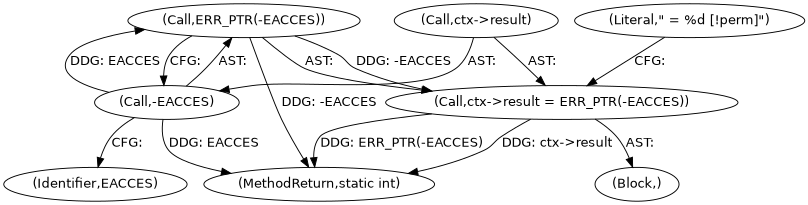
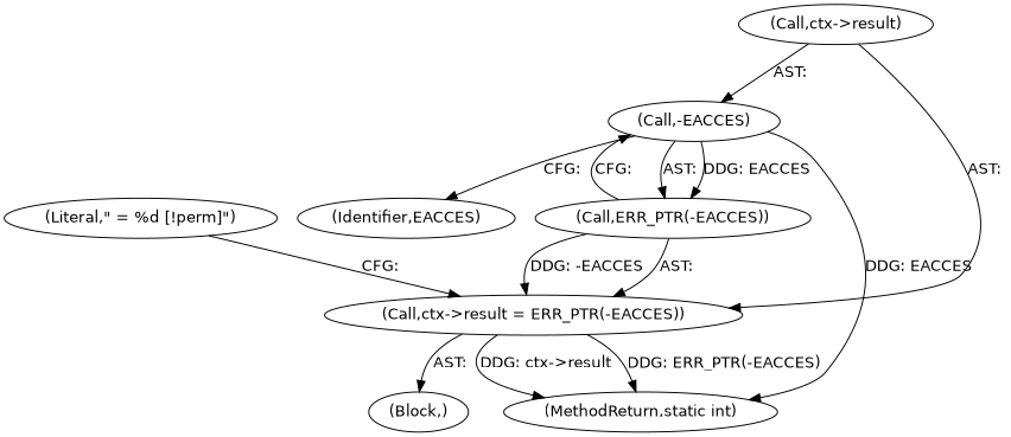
  digraph {
    fontname="DejaVu Sans"
    node [fontname="DejaVu Sans"]
    edge [fontname="DejaVu Sans"]
    n1 [label="(Call,ctx->result = ERR_PTR(-EACCES))"]
    n2 [label="(Block,)"]
    n3 [label="(MethodReturn,static int)"]
    n4 [label="(Call,ERR_PTR(-EACCES))"]
    n5 [label="(Call,-EACCES)"]
    n6 [label="(Identifier,EACCES)"]
    n7 [label="(Call,ctx->result)"]
    n8 [label="(Literal,\" = %d [!perm]\")"]
    n1 -> n2 [label="AST: "]
    n1 -> n3 [label="DDG: ERR_PTR(-EACCES)"]
    n1 -> n3 [label="DDG: ctx->result"]
    n4 -> n1 [label="AST: "]
    n4 -> n1 [label="DDG: -EACCES"]
-   n4 -> n3 [label="DDG: -EACCES"]
    n4 -> n5 [label="CFG: "]
    n5 -> n3 [label="DDG: EACCES"]
    n5 -> n4 [label="AST: "]
    n5 -> n4 [label="DDG: EACCES"]
    n5 -> n6 [label="CFG: "]
    n7 -> n1 [label="AST: "]
    n7 -> n5 [label="AST: "]
    n8 -> n1 [label="CFG: "]
  }
